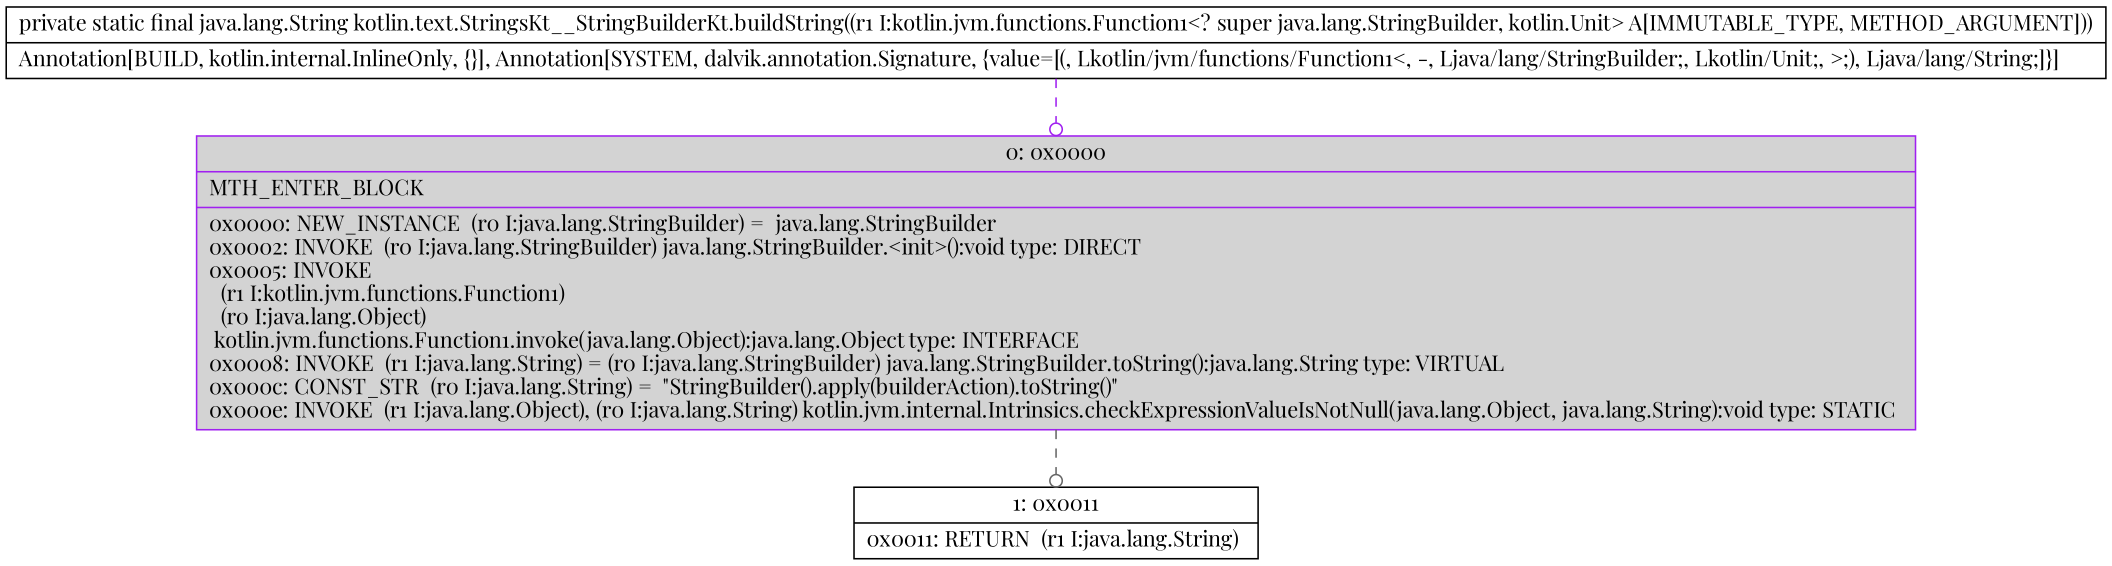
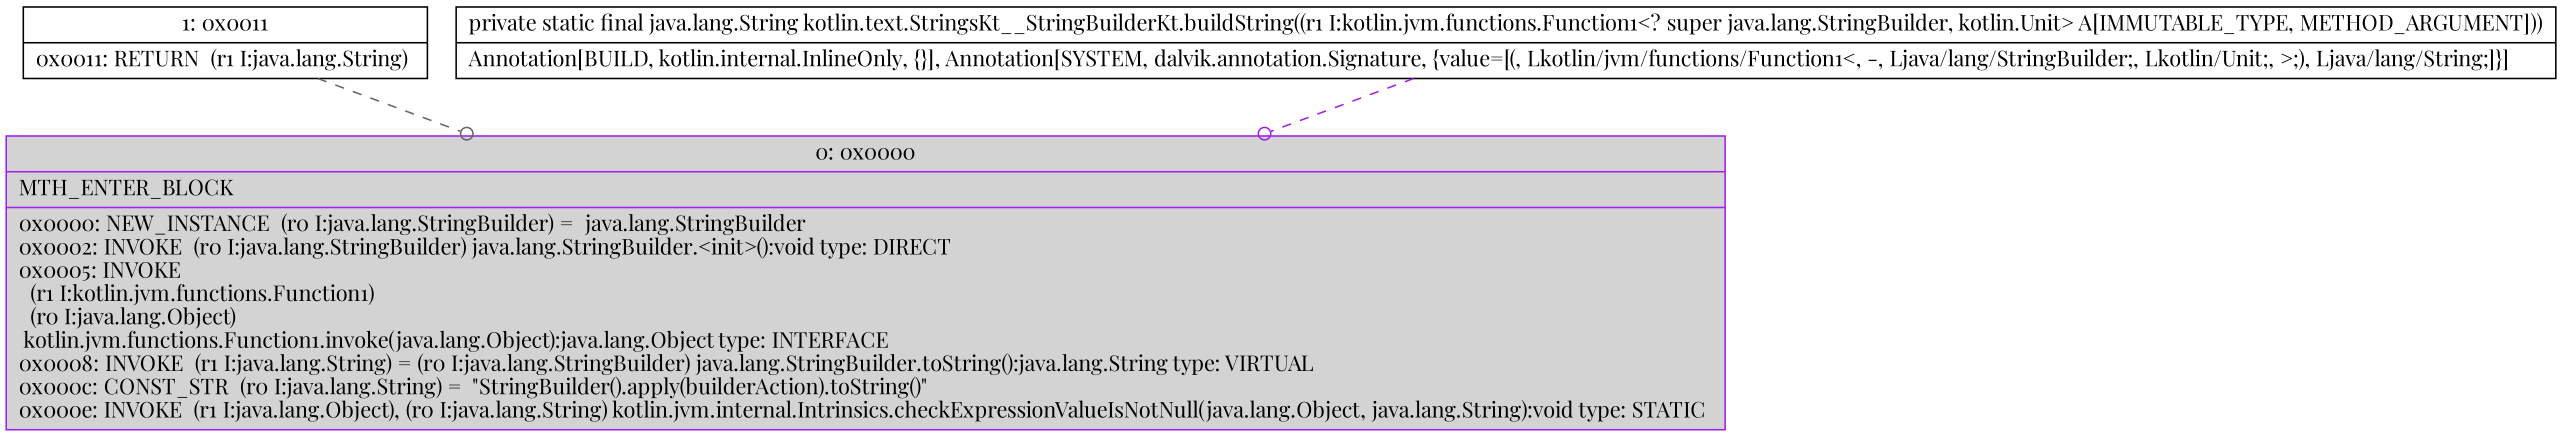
  digraph {
    fontname="Playfair Display"
    node [shape=record style=filled fillcolor=white color=black fontname="Playfair Display"]
    edge [style=dashed arrowhead=odot fontname="Playfair Display"]
    n1 [label="{0\:\ 0x0000|MTH_ENTER_BLOCK\l|0x0000: NEW_INSTANCE  (r0 I:java.lang.StringBuilder) =  java.lang.StringBuilder \l0x0002: INVOKE  (r0 I:java.lang.StringBuilder) java.lang.StringBuilder.\<init\>():void type: DIRECT \l0x0005: INVOKE  \l  (r1 I:kotlin.jvm.functions.Function1)\l  (r0 I:java.lang.Object)\l kotlin.jvm.functions.Function1.invoke(java.lang.Object):java.lang.Object type: INTERFACE \l0x0008: INVOKE  (r1 I:java.lang.String) = (r0 I:java.lang.StringBuilder) java.lang.StringBuilder.toString():java.lang.String type: VIRTUAL \l0x000c: CONST_STR  (r0 I:java.lang.String) =  \"StringBuilder().apply(builderAction).toString()\" \l0x000e: INVOKE  (r1 I:java.lang.Object), (r0 I:java.lang.String) kotlin.jvm.internal.Intrinsics.checkExpressionValueIsNotNull(java.lang.Object, java.lang.String):void type: STATIC \l}" fillcolor=lightgrey color=purple]
    n2 [label="{1\:\ 0x0011|0x0011: RETURN  (r1 I:java.lang.String) \l}"]
    n3 [label="{private static final java.lang.String kotlin.text.StringsKt__StringBuilderKt.buildString((r1 I:kotlin.jvm.functions.Function1\<? super java.lang.StringBuilder, kotlin.Unit\> A[IMMUTABLE_TYPE, METHOD_ARGUMENT]))  | Annotation[BUILD, kotlin.internal.InlineOnly, \{\}], Annotation[SYSTEM, dalvik.annotation.Signature, \{value=[(, Lkotlin\/jvm\/functions\/Function1\<, \-, Ljava\/lang\/StringBuilder;, Lkotlin\/Unit;, \>;), Ljava\/lang\/String;]\}]\l}"]
-   n1 -> n2 [color=gray40]
+   n2 -> n1 [color=gray40]
    n3 -> n1 [color=purple]
  }
